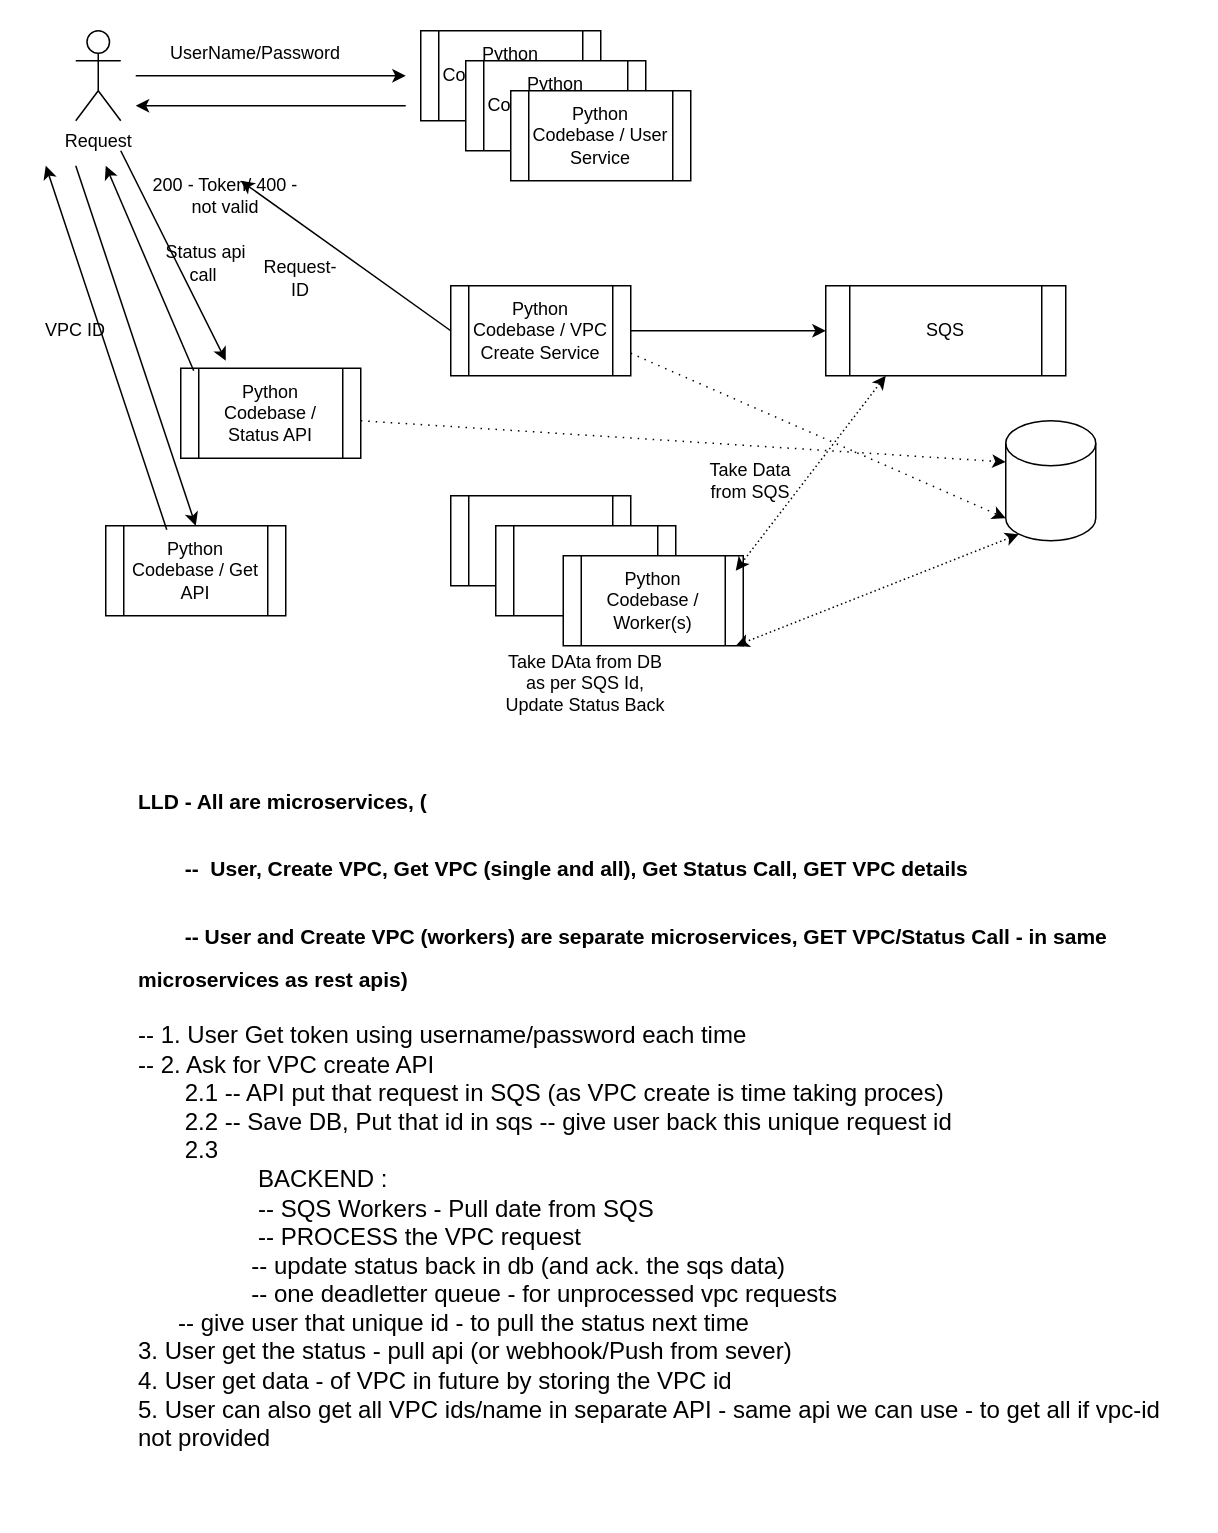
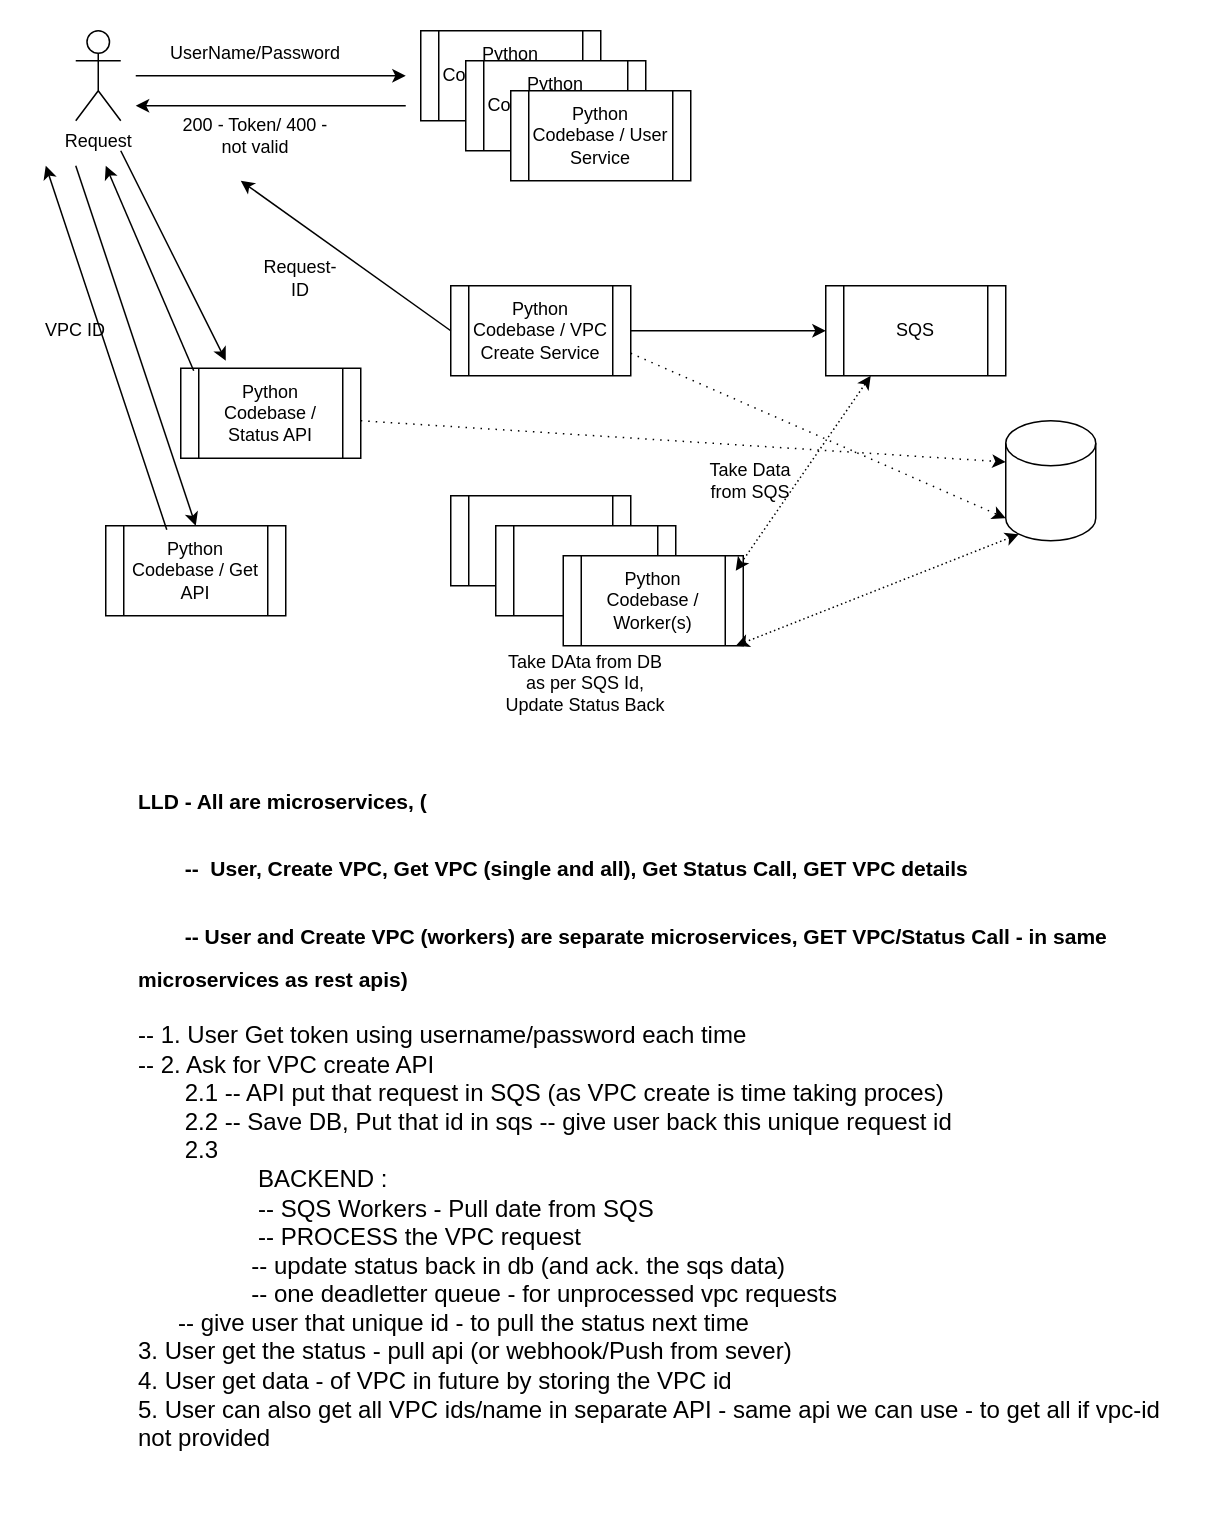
  <mxCell id="0" />
  <mxCell id="1" parent="0" />
  <mxCell id="2" value="Request" style="shape=umlActor;verticalLabelPosition=bottom;verticalAlign=top;html=1;outlineConnect=0;" vertex="1" parent="1"><mxGeometry x="50" y="20" width="30" height="60" as="geometry" /></mxCell>
  <mxCell id="3" value="" style="endArrow=classic;html=1;rounded=0;" edge="1" parent="1"><mxGeometry width="50" height="50" relative="1" as="geometry"><mxPoint x="90" y="50" as="sourcePoint" /><mxPoint x="270" y="50" as="targetPoint" /></mxGeometry></mxCell>
  <mxCell id="4" value="UserName/Password" style="text;html=1;align=center;verticalAlign=middle;whiteSpace=wrap;rounded=0;" vertex="1" parent="1"><mxGeometry x="140" y="20" width="60" height="30" as="geometry" /></mxCell>
  <mxCell id="5" value="Python Codebase / User Service" style="shape=process;whiteSpace=wrap;html=1;backgroundOutline=1;" vertex="1" parent="1"><mxGeometry x="280" y="20" width="120" height="60" as="geometry" /></mxCell>
  <mxCell id="6" value="Python Codebase / User Service" style="shape=process;whiteSpace=wrap;html=1;backgroundOutline=1;" vertex="1" parent="1"><mxGeometry x="310" y="40" width="120" height="60" as="geometry" /></mxCell>
  <mxCell id="7" value="Python Codebase / User Service" style="shape=process;whiteSpace=wrap;html=1;backgroundOutline=1;" vertex="1" parent="1"><mxGeometry x="340" y="60" width="120" height="60" as="geometry" /></mxCell>
  <mxCell id="8" value="" style="endArrow=classic;html=1;rounded=0;" edge="1" parent="1"><mxGeometry width="50" height="50" relative="1" as="geometry"><mxPoint x="270" y="70" as="sourcePoint" /><mxPoint x="90" y="70" as="targetPoint" /></mxGeometry></mxCell>
- <mxCell id="9" value="200 - Token/ 400 - not valid" style="text;html=1;align=center;verticalAlign=middle;whiteSpace=wrap;rounded=0;" vertex="1" parent="1"><mxGeometry x="95" y="115" width="110" height="30" as="geometry" /></mxCell>
+ <mxCell id="9" value="200 - Token/ 400 - not valid" style="text;html=1;align=center;verticalAlign=middle;whiteSpace=wrap;rounded=0;" vertex="1" parent="1"><mxGeometry x="115" y="75" width="110" height="30" as="geometry" /></mxCell>
  <mxCell id="10" value="Python Codebase / VPC Create Service" style="shape=process;whiteSpace=wrap;html=1;backgroundOutline=1;" vertex="1" parent="1"><mxGeometry x="300" y="190" width="120" height="60" as="geometry" /></mxCell>
- <mxCell id="11" value="SQS" style="shape=process;whiteSpace=wrap;html=1;backgroundOutline=1;" vertex="1" parent="1"><mxGeometry x="550" y="190" width="160" height="60" as="geometry" /></mxCell>
+ <mxCell id="11" value="SQS" style="shape=process;whiteSpace=wrap;html=1;backgroundOutline=1;" vertex="1" parent="1"><mxGeometry x="550" y="190" width="120" height="60" as="geometry" /></mxCell>
  <mxCell id="12" value="" style="endArrow=classic;html=1;rounded=0;entryX=0;entryY=0.5;entryDx=0;entryDy=0;" edge="1" parent="1" target="11"><mxGeometry width="50" height="50" relative="1" as="geometry"><mxPoint x="420" y="220" as="sourcePoint" /><mxPoint x="470" y="170" as="targetPoint" /></mxGeometry></mxCell>
  <mxCell id="13" value="" style="shape=cylinder3;whiteSpace=wrap;html=1;boundedLbl=1;backgroundOutline=1;size=15;" vertex="1" parent="1"><mxGeometry x="670" y="280" width="60" height="80" as="geometry" /></mxCell>
  <mxCell id="14" value="" style="endArrow=classic;html=1;rounded=0;entryX=0;entryY=1;entryDx=0;entryDy=-15;entryPerimeter=0;exitX=1;exitY=0.75;exitDx=0;exitDy=0;dashed=1;dashPattern=1 4;" edge="1" parent="1" source="10" target="13"><mxGeometry width="50" height="50" relative="1" as="geometry"><mxPoint x="420" y="200" as="sourcePoint" /><mxPoint x="470" y="150" as="targetPoint" /></mxGeometry></mxCell>
  <mxCell id="15" value="" style="endArrow=classic;html=1;rounded=0;exitX=0;exitY=0.5;exitDx=0;exitDy=0;" edge="1" parent="1" source="10"><mxGeometry width="50" height="50" relative="1" as="geometry"><mxPoint x="100" y="170" as="sourcePoint" /><mxPoint x="160" y="120" as="targetPoint" /></mxGeometry></mxCell>
  <mxCell id="16" value="Request-ID" style="text;html=1;align=center;verticalAlign=middle;whiteSpace=wrap;rounded=0;" vertex="1" parent="1"><mxGeometry x="170" y="170" width="60" height="30" as="geometry" /></mxCell>
  <mxCell id="17" value="" style="shape=process;whiteSpace=wrap;html=1;backgroundOutline=1;" vertex="1" parent="1"><mxGeometry x="300" y="330" width="120" height="60" as="geometry" /></mxCell>
  <mxCell id="18" value="" style="shape=process;whiteSpace=wrap;html=1;backgroundOutline=1;" vertex="1" parent="1"><mxGeometry x="330" y="350" width="120" height="60" as="geometry" /></mxCell>
  <mxCell id="19" value="Python Codebase / Worker(s)" style="shape=process;whiteSpace=wrap;html=1;backgroundOutline=1;" vertex="1" parent="1"><mxGeometry x="375" y="370" width="120" height="60" as="geometry" /></mxCell>
  <mxCell id="20" value="" style="endArrow=classic;startArrow=classic;html=1;rounded=0;entryX=0.25;entryY=1;entryDx=0;entryDy=0;dashed=1;dashPattern=1 2;" edge="1" parent="1" target="11"><mxGeometry width="50" height="50" relative="1" as="geometry"><mxPoint x="490" y="380" as="sourcePoint" /><mxPoint x="540" y="330" as="targetPoint" /></mxGeometry></mxCell>
  <mxCell id="21" value="" style="endArrow=classic;startArrow=classic;html=1;rounded=0;entryX=0.145;entryY=1;entryDx=0;entryDy=-4.35;entryPerimeter=0;dashed=1;dashPattern=1 2;" edge="1" parent="1" target="13"><mxGeometry width="50" height="50" relative="1" as="geometry"><mxPoint x="490" y="430" as="sourcePoint" /><mxPoint x="540" y="380" as="targetPoint" /></mxGeometry></mxCell>
  <mxCell id="22" value="Take Data from SQS" style="text;html=1;align=center;verticalAlign=middle;whiteSpace=wrap;rounded=0;" vertex="1" parent="1"><mxGeometry x="470" y="305" width="60" height="30" as="geometry" /></mxCell>
  <mxCell id="23" value="Take DAta from DB as per SQS Id, Update Status Back" style="text;html=1;align=center;verticalAlign=middle;whiteSpace=wrap;rounded=0;" vertex="1" parent="1"><mxGeometry x="335" y="440" width="110" height="30" as="geometry" /></mxCell>
  <mxCell id="24" value="Python Codebase / Status API" style="shape=process;whiteSpace=wrap;html=1;backgroundOutline=1;" vertex="1" parent="1"><mxGeometry x="120" y="245" width="120" height="60" as="geometry" /></mxCell>
  <mxCell id="25" value="" style="endArrow=classic;html=1;rounded=0;" edge="1" parent="1"><mxGeometry width="50" height="50" relative="1" as="geometry"><mxPoint x="80" y="100" as="sourcePoint" /><mxPoint x="150" y="240" as="targetPoint" /></mxGeometry></mxCell>
  <mxCell id="26" value="" style="endArrow=classic;html=1;rounded=0;entryX=0;entryY=0;entryDx=0;entryDy=27.5;entryPerimeter=0;dashed=1;dashPattern=1 4;" edge="1" parent="1" target="13"><mxGeometry width="50" height="50" relative="1" as="geometry"><mxPoint x="240" y="280" as="sourcePoint" /><mxPoint x="290" y="230" as="targetPoint" /></mxGeometry></mxCell>
  <mxCell id="27" value="" style="endArrow=classic;html=1;rounded=0;exitX=0.072;exitY=0.028;exitDx=0;exitDy=0;exitPerimeter=0;" edge="1" parent="1" source="24"><mxGeometry width="50" height="50" relative="1" as="geometry"><mxPoint x="130" y="240" as="sourcePoint" /><mxPoint x="70" y="110" as="targetPoint" /></mxGeometry></mxCell>
- <mxCell id="28" value="Status api call&amp;nbsp;" style="text;html=1;align=center;verticalAlign=middle;whiteSpace=wrap;rounded=0;" vertex="1" parent="1"><mxGeometry x="107" y="160" width="60" height="30" as="geometry" /></mxCell>
  <mxCell id="29" value="Python Codebase / Get API" style="shape=process;whiteSpace=wrap;html=1;backgroundOutline=1;" vertex="1" parent="1"><mxGeometry x="70" y="350" width="120" height="60" as="geometry" /></mxCell>
  <mxCell id="30" value="" style="endArrow=classic;html=1;rounded=0;entryX=0.5;entryY=0;entryDx=0;entryDy=0;" edge="1" parent="1" target="29"><mxGeometry width="50" height="50" relative="1" as="geometry"><mxPoint x="50" y="110" as="sourcePoint" /><mxPoint x="80" y="260" as="targetPoint" /></mxGeometry></mxCell>
  <mxCell id="31" value="" style="endArrow=classic;html=1;rounded=0;exitX=0.339;exitY=0.044;exitDx=0;exitDy=0;exitPerimeter=0;" edge="1" parent="1" source="29"><mxGeometry width="50" height="50" relative="1" as="geometry"><mxPoint x="80" y="350" as="sourcePoint" /><mxPoint x="30" y="110" as="targetPoint" /></mxGeometry></mxCell>
  <mxCell id="32" value="VPC ID" style="text;html=1;align=center;verticalAlign=middle;whiteSpace=wrap;rounded=0;" vertex="1" parent="1"><mxGeometry x="20" y="205" width="60" height="30" as="geometry" /></mxCell>
  <mxCell id="33" value="&lt;h1 style=&quot;margin-top: 0px;&quot;&gt;&lt;font style=&quot;font-size: 14px;&quot;&gt;LLD - All are microservices, (&lt;/font&gt;&lt;/h1&gt;&lt;h1 style=&quot;margin-top: 0px;&quot;&gt;&lt;font style=&quot;font-size: 14px;&quot;&gt;&lt;span style=&quot;white-space: pre;&quot;&gt;&#09;&lt;/span&gt;--&amp;nbsp; User, Create VPC, Get VPC (single and all), Get Status Call, GET VPC details&amp;nbsp;&lt;/font&gt;&lt;/h1&gt;&lt;h1 style=&quot;margin-top: 0px;&quot;&gt;&lt;font style=&quot;font-size: 14px;&quot;&gt;&lt;span style=&quot;white-space: pre;&quot;&gt;&#09;&lt;/span&gt;-- User and Create VPC (workers) are separate microservices, GET VPC/Status Call - in same microservices as rest apis)&lt;/font&gt;&lt;/h1&gt;&lt;div&gt;&lt;font size=&quot;3&quot; style=&quot;&quot;&gt;-- 1. User Get token using username/password each time&lt;/font&gt;&lt;/div&gt;&lt;div&gt;&lt;font size=&quot;3&quot; style=&quot;&quot;&gt;-- 2. Ask for VPC create API&lt;/font&gt;&lt;/div&gt;&lt;div&gt;&lt;font size=&quot;3&quot; style=&quot;&quot;&gt;&amp;nbsp; &amp;nbsp; &amp;nbsp; &amp;nbsp;2.1 -- API put that request in SQS (as VPC create is time taking proces)&lt;/font&gt;&lt;/div&gt;&lt;div&gt;&lt;font size=&quot;3&quot; style=&quot;&quot;&gt;&amp;nbsp; &amp;nbsp; &amp;nbsp; &amp;nbsp;2.2 -- Save DB, Put that id in sqs -- give user back this unique request id&lt;br&gt;&amp;nbsp; &amp;nbsp; &amp;nbsp; &amp;nbsp;2.3&lt;br&gt;&amp;nbsp; &amp;nbsp; &amp;nbsp; &amp;nbsp; &amp;nbsp; &amp;nbsp; &amp;nbsp; &amp;nbsp; &amp;nbsp; BACKEND :&amp;nbsp;&lt;br&gt;&amp;nbsp; &amp;nbsp; &amp;nbsp; &amp;nbsp; &amp;nbsp; &amp;nbsp; &amp;nbsp; &amp;nbsp; &amp;nbsp; -- SQS Workers - Pull date from SQS&lt;br&gt;&amp;nbsp; &amp;nbsp; &amp;nbsp; &amp;nbsp; &amp;nbsp; &amp;nbsp; &amp;nbsp; &amp;nbsp; &amp;nbsp; -- PROCESS the VPC request&lt;br&gt;&amp;nbsp; &amp;nbsp; &amp;nbsp; &amp;nbsp; &amp;nbsp; &amp;nbsp; &amp;nbsp; &amp;nbsp; &amp;nbsp;-- update status back in db (and ack. the sqs data)&lt;br&gt;&amp;nbsp; &amp;nbsp; &amp;nbsp; &amp;nbsp; &amp;nbsp; &amp;nbsp; &amp;nbsp; &amp;nbsp; &amp;nbsp;-- one deadletter queue - for unprocessed vpc requests&lt;/font&gt;&lt;/div&gt;&lt;div&gt;&lt;font size=&quot;3&quot; style=&quot;&quot;&gt;&amp;nbsp; &amp;nbsp; &amp;nbsp; -- give user that unique id - to pull the status next time&lt;/font&gt;&lt;/div&gt;&lt;div&gt;&lt;font size=&quot;3&quot; style=&quot;&quot;&gt;3. User get the status - pull api (or webhook/Push from sever)&lt;/font&gt;&lt;/div&gt;&lt;div&gt;&lt;font size=&quot;3&quot; style=&quot;&quot;&gt;4. User get data - of VPC in future by storing the VPC id&lt;/font&gt;&lt;/div&gt;&lt;div&gt;&lt;font size=&quot;3&quot; style=&quot;&quot;&gt;5. User can also get all VPC ids/name in separate API - same api we can use - to get all if vpc-id not provided&lt;/font&gt;&lt;/div&gt;" style="text;html=1;whiteSpace=wrap;overflow=hidden;rounded=0;" vertex="1" parent="1"><mxGeometry x="90" y="510" width="700" height="490" as="geometry" /></mxCell>
